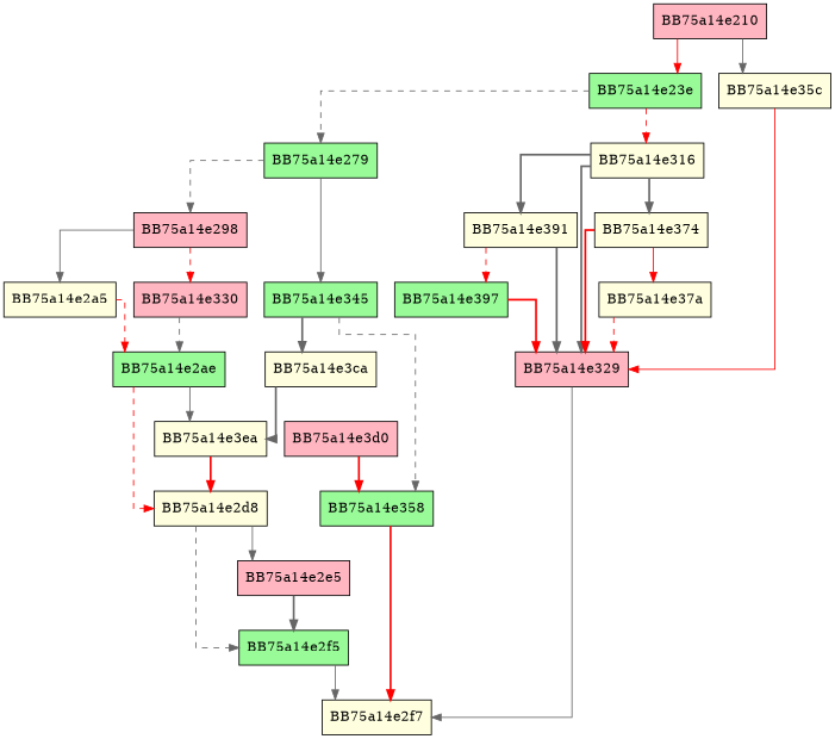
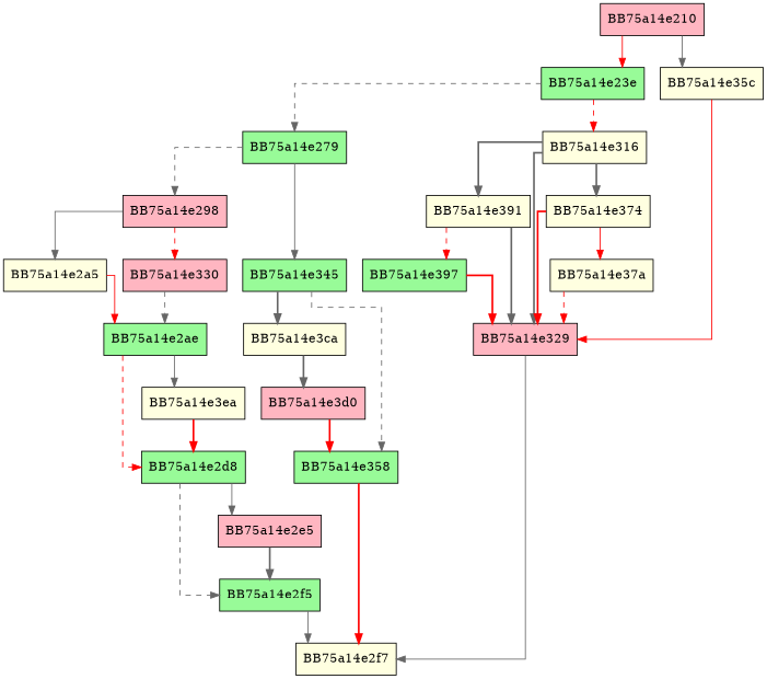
  digraph {
    splines=ortho
    node [fillcolor=lightyellow shape=box style=filled]
    edge [color=gray40 style=bold]
    BB75a14e210 [fillcolor=lightpink]
    BB75a14e35c
    BB75a14e23e [fillcolor=palegreen]
    BB75a14e329 [fillcolor=lightpink]
    BB75a14e316
    BB75a14e279 [fillcolor=palegreen]
    BB75a14e2f7
    BB75a14e374
    BB75a14e37a
    BB75a14e391
    BB75a14e345 [fillcolor=palegreen]
    BB75a14e298 [fillcolor=lightpink]
    BB75a14e397 [fillcolor=palegreen]
    BB75a14e3ca
    BB75a14e358 [fillcolor=palegreen]
    BB75a14e330 [fillcolor=lightpink]
    BB75a14e2a5
    BB75a14e3d0 [fillcolor=lightpink]
    BB75a14e2ae [fillcolor=palegreen]
    BB75a14e3ea
-   BB75a14e2d8
+   BB75a14e2d8 [fillcolor=palegreen]
    BB75a14e2f5 [fillcolor=palegreen]
    BB75a14e2e5 [fillcolor=lightpink]
    BB75a14e210 -> BB75a14e35c [style=solid]
    BB75a14e210 -> BB75a14e23e [color=red style=solid]
    BB75a14e35c -> BB75a14e329 [color=red style=solid]
    BB75a14e23e -> BB75a14e316 [color=red style=dashed]
    BB75a14e23e -> BB75a14e279 [style=dashed]
    BB75a14e329 -> BB75a14e2f7 [style=solid]
    BB75a14e316 -> BB75a14e329
    BB75a14e316 -> BB75a14e374
    BB75a14e316 -> BB75a14e391
    BB75a14e279 -> BB75a14e345 [style=solid]
    BB75a14e279 -> BB75a14e298 [style=dashed]
    BB75a14e374 -> BB75a14e329 [color=red]
    BB75a14e374 -> BB75a14e37a [color=red style=solid]
    BB75a14e37a -> BB75a14e329 [color=red style=dashed]
    BB75a14e391 -> BB75a14e329
    BB75a14e391 -> BB75a14e397 [color=red style=dashed]
    BB75a14e345 -> BB75a14e3ca
    BB75a14e345 -> BB75a14e358 [style=dashed]
    BB75a14e298 -> BB75a14e330 [color=red style=dashed]
    BB75a14e298 -> BB75a14e2a5 [style=solid]
    BB75a14e397 -> BB75a14e329 [color=red]
-   BB75a14e3ca -> BB75a14e3ea
+   BB75a14e3ca -> BB75a14e3d0
    BB75a14e358 -> BB75a14e2f7 [color=red]
    BB75a14e330 -> BB75a14e2ae [style=dashed]
-   BB75a14e2a5 -> BB75a14e2ae [color=red style=dashed]
+   BB75a14e2a5 -> BB75a14e2ae [color=red style=solid]
    BB75a14e3d0 -> BB75a14e358 [color=red]
    BB75a14e2ae -> BB75a14e3ea [style=solid]
    BB75a14e2ae -> BB75a14e2d8 [color=red style=dashed]
    BB75a14e3ea -> BB75a14e2d8 [color=red]
    BB75a14e2d8 -> BB75a14e2f5 [style=dashed]
    BB75a14e2d8 -> BB75a14e2e5 [style=solid]
    BB75a14e2f5 -> BB75a14e2f7 [style=solid]
    BB75a14e2e5 -> BB75a14e2f5
  }
